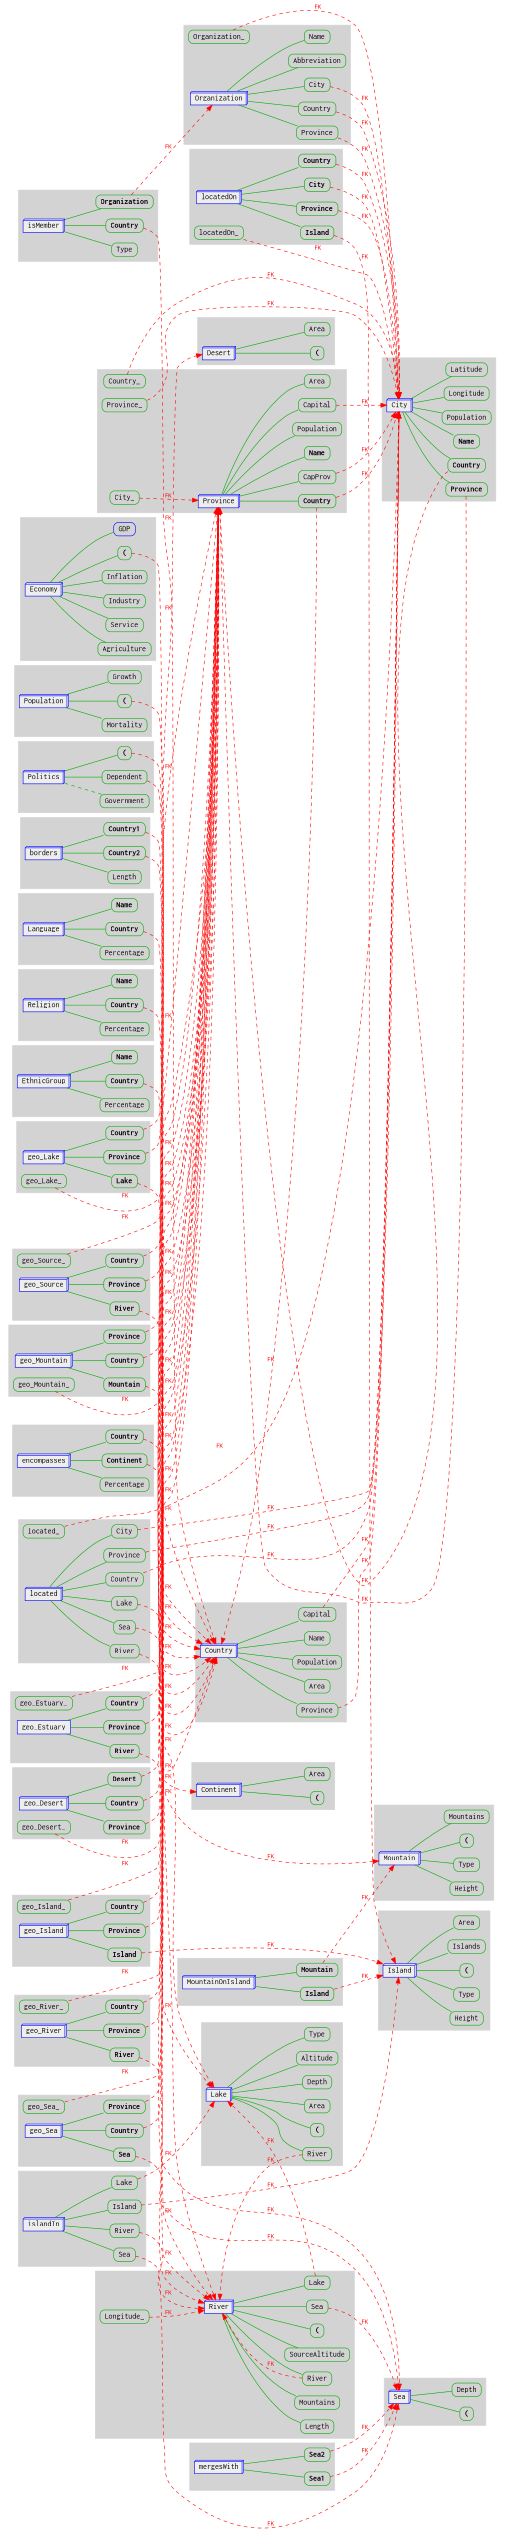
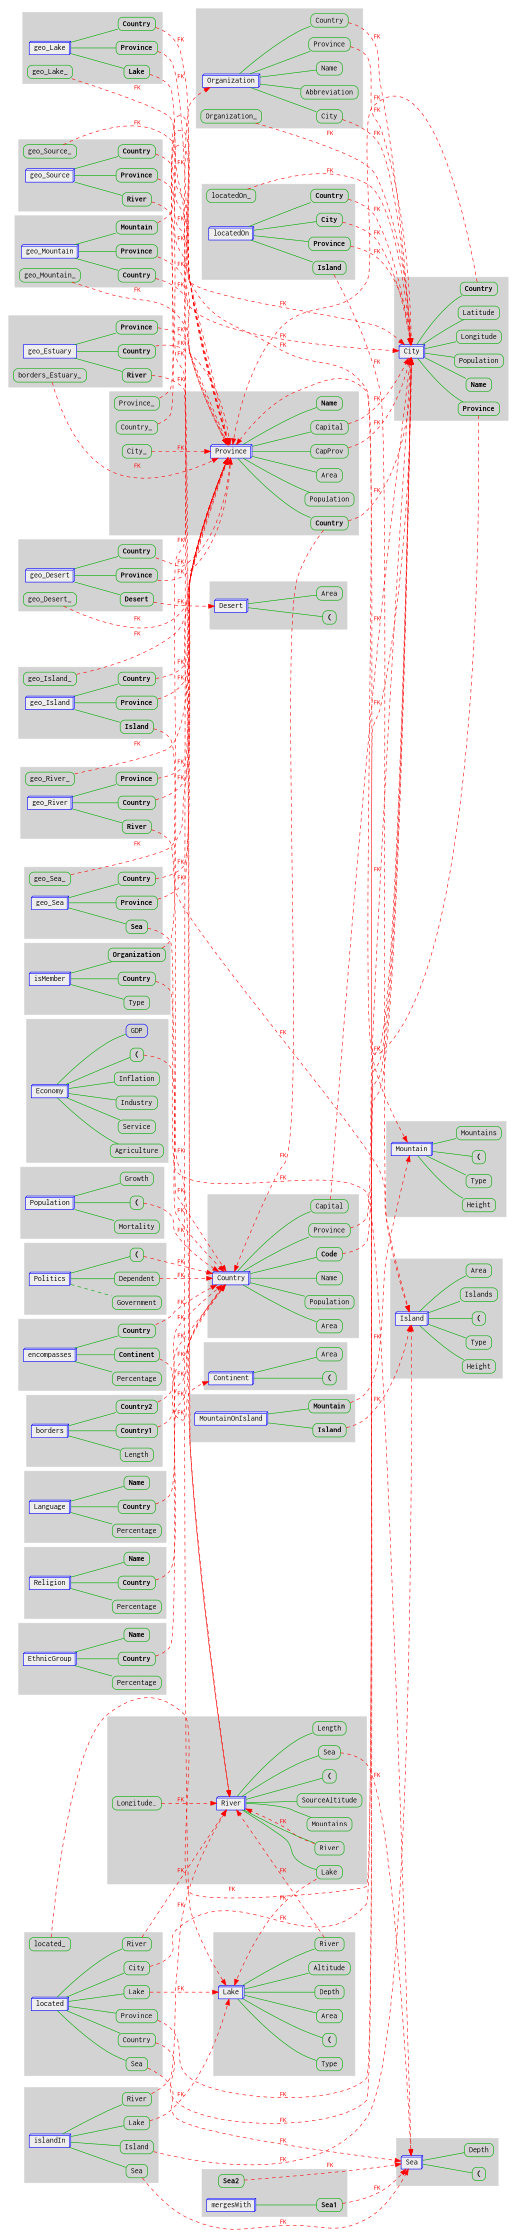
  digraph {
    rankdir=LR
    node [color="#00AA00" fillcolor="#EEEEEE" fontname=Courier shape=box style=rounded]
    edge [color="#00AA00" dir=none fontcolor=red fontname=Veranda fontsize=10]
    Country [color="#0000FF" height=0 shape=box3d style=filled width=0]
    n2 [height=0 label=Name width=0]
+   n3 [fontname="Courier-Bold" height=0 label=Code width=0]
    n4 [height=0 label=Capital width=0]
    n5 [height=0 label=Province width=0]
    n6 [height=0 label=Area width=0]
    n7 [height=0 label=Population width=0]
    City [color="#0000FF" height=0 shape=box3d style=filled width=0]
    n9 [fontname="Courier-Bold" height=0 label=Name width=0]
    n10 [fontname="Courier-Bold" height=0 label=Country width=0]
    n11 [fontname="Courier-Bold" height=0 label=Province width=0]
    n12 [height=0 label=Population width=0]
    n13 [height=0 label=Longitude width=0]
    n14 [height=0 label=Latitude width=0]
    Province [color="#0000FF" height=0 shape=box3d style=filled width=0]
    n16 [fontname="Courier-Bold" height=0 label=Name width=0]
    n17 [fontname="Courier-Bold" height=0 label=Country width=0]
    n18 [height=0 label=Population width=0]
    n19 [height=0 label=Area width=0]
    n20 [height=0 label=Capital width=0]
    n21 [height=0 label=CapProv width=0]
    Country_ [height=0 width=0]
    City_ [height=0 width=0]
    Province_ [height=0 width=0]
    Economy [color="#0000FF" height=0 shape=box3d style=filled width=0]
    n26 [fontname="Courier-Bold" height=0 label="(" width=0]
    n27 [color="#0000FF" height=0 label=GDP width=0]
    n28 [height=0 label=Agriculture width=0]
    n29 [height=0 label=Service width=0]
    n30 [height=0 label=Industry width=0]
    n31 [height=0 label=Inflation width=0]
    Population [color="#0000FF" height=0 shape=box3d style=filled width=0]
    n33 [fontname="Courier-Bold" height=0 label="(" width=0]
    n34 [height=0 label=Growth width=0]
    n35 [height=0 label=Mortality width=0]
    Politics [color="#0000FF" height=0 shape=box3d style=filled width=0]
    n37 [fontname="Courier-Bold" height=0 label="(" width=0]
    n38 [height=0 label=Dependent width=0]
    n39 [height=0 label=Government width=0]
    borders [color="#0000FF" height=0 shape=box3d style=filled width=0]
    n41 [fontname="Courier-Bold" height=0 label=Country1 width=0]
    n42 [fontname="Courier-Bold" height=0 label=Country2 width=0]
    n43 [height=0 label=Length width=0]
    Language [color="#0000FF" height=0 shape=box3d style=filled width=0]
    n45 [fontname="Courier-Bold" height=0 label=Country width=0]
    n46 [fontname="Courier-Bold" height=0 label=Name width=0]
    n47 [height=0 label=Percentage width=0]
    Religion [color="#0000FF" height=0 shape=box3d style=filled width=0]
    n49 [fontname="Courier-Bold" height=0 label=Country width=0]
    n50 [fontname="Courier-Bold" height=0 label=Name width=0]
    n51 [height=0 label=Percentage width=0]
    EthnicGroup [color="#0000FF" height=0 shape=box3d style=filled width=0]
    n53 [fontname="Courier-Bold" height=0 label=Country width=0]
    n54 [fontname="Courier-Bold" height=0 label=Name width=0]
    n55 [height=0 label=Percentage width=0]
    Continent [color="#0000FF" height=0 shape=box3d style=filled width=0]
    n57 [fontname="Courier-Bold" height=0 label="(" width=0]
    n58 [height=0 label=Area width=0]
    encompasses [color="#0000FF" height=0 shape=box3d style=filled width=0]
    n60 [fontname="Courier-Bold" height=0 label=Country width=0]
    n61 [fontname="Courier-Bold" height=0 label=Continent width=0]
    n62 [height=0 label=Percentage width=0]
    Organization [color="#0000FF" height=0 shape=box3d style=filled width=0]
    n64 [height=0 label=Abbreviation width=0]
    n65 [height=0 label=Name width=0]
    n66 [height=0 label=City width=0]
    n67 [height=0 label=Country width=0]
    n68 [height=0 label=Province width=0]
    Organization_ [height=0 width=0]
    isMember [color="#0000FF" height=0 shape=box3d style=filled width=0]
    n71 [fontname="Courier-Bold" height=0 label=Country width=0]
    n72 [fontname="Courier-Bold" height=0 label=Organization width=0]
    n73 [height=0 label=Type width=0]
    Mountain [color="#0000FF" height=0 shape=box3d style=filled width=0]
    n75 [fontname="Courier-Bold" height=0 label="(" width=0]
    n76 [height=0 label=Mountains width=0]
    n77 [height=0 label=Height width=0]
    n78 [height=0 label=Type width=0]
    Desert [color="#0000FF" height=0 shape=box3d style=filled width=0]
    n80 [fontname="Courier-Bold" height=0 label="(" width=0]
    n81 [height=0 label=Area width=0]
    Island [color="#0000FF" height=0 shape=box3d style=filled width=0]
    n83 [fontname="Courier-Bold" height=0 label="(" width=0]
    n84 [height=0 label=Islands width=0]
    n85 [height=0 label=Area width=0]
    n86 [height=0 label=Height width=0]
    n87 [height=0 label=Type width=0]
    Lake [color="#0000FF" height=0 shape=box3d style=filled width=0]
    n89 [fontname="Courier-Bold" height=0 label="(" width=0]
    n90 [height=0 label=Area width=0]
    n91 [height=0 label=Depth width=0]
    n92 [height=0 label=Altitude width=0]
    n93 [height=0 label=Type width=0]
    n94 [height=0 label=River width=0]
    Sea [color="#0000FF" height=0 shape=box3d style=filled width=0]
    n96 [fontname="Courier-Bold" height=0 label="(" width=0]
    n97 [height=0 label=Depth width=0]
    River [color="#0000FF" height=0 shape=box3d style=filled width=0]
    n99 [fontname="Courier-Bold" height=0 label="(" width=0]
    n100 [height=0 label=River width=0]
    n101 [height=0 label=Lake width=0]
    n102 [height=0 label=Sea width=0]
    n103 [height=0 label=Length width=0]
    n104 [height=0 label=Mountains width=0]
    n105 [height=0 label=SourceAltitude width=0]
    n106 [height=0 label=Longitude_ width=0]
    geo_Mountain [color="#0000FF" height=0 shape=box3d style=filled width=0]
    n108 [fontname="Courier-Bold" height=0 label=Mountain width=0]
    n109 [fontname="Courier-Bold" height=0 label=Country width=0]
    n110 [fontname="Courier-Bold" height=0 label=Province width=0]
    geo_Mountain_ [height=0 width=0]
    geo_Desert [color="#0000FF" height=0 shape=box3d style=filled width=0]
    n113 [fontname="Courier-Bold" height=0 label=Desert width=0]
    n114 [fontname="Courier-Bold" height=0 label=Country width=0]
    n115 [fontname="Courier-Bold" height=0 label=Province width=0]
    geo_Desert_ [height=0 width=0]
    geo_Island [color="#0000FF" height=0 shape=box3d style=filled width=0]
    n118 [fontname="Courier-Bold" height=0 label=Island width=0]
    n119 [fontname="Courier-Bold" height=0 label=Country width=0]
    n120 [fontname="Courier-Bold" height=0 label=Province width=0]
    geo_Island_ [height=0 width=0]
    geo_River [color="#0000FF" height=0 shape=box3d style=filled width=0]
    n123 [fontname="Courier-Bold" height=0 label=River width=0]
    n124 [fontname="Courier-Bold" height=0 label=Country width=0]
    n125 [fontname="Courier-Bold" height=0 label=Province width=0]
    geo_River_ [height=0 width=0]
    geo_Sea [color="#0000FF" height=0 shape=box3d style=filled width=0]
    n128 [fontname="Courier-Bold" height=0 label=Sea width=0]
    n129 [fontname="Courier-Bold" height=0 label=Country width=0]
    n130 [fontname="Courier-Bold" height=0 label=Province width=0]
    geo_Sea_ [height=0 width=0]
    geo_Lake [color="#0000FF" height=0 shape=box3d style=filled width=0]
    n133 [fontname="Courier-Bold" height=0 label=Lake width=0]
    n134 [fontname="Courier-Bold" height=0 label=Country width=0]
    n135 [fontname="Courier-Bold" height=0 label=Province width=0]
    geo_Lake_ [height=0 width=0]
    geo_Source [color="#0000FF" height=0 shape=box3d style=filled width=0]
    n138 [fontname="Courier-Bold" height=0 label=River width=0]
    n139 [fontname="Courier-Bold" height=0 label=Country width=0]
    n140 [fontname="Courier-Bold" height=0 label=Province width=0]
    geo_Source_ [height=0 width=0]
    geo_Estuary [color="#0000FF" height=0 style=filled width=0]
    n143 [fontname="Courier-Bold" height=0 label=River width=0]
    n144 [fontname="Courier-Bold" height=0 label=Country width=0]
    n145 [fontname="Courier-Bold" height=0 label=Province width=0]
-   geo_Estuary_ [height=0 width=0]
+   geo_Estuary_ [height=0 width=0 label=borders_Estuary_]
    mergesWith [color="#0000FF" height=0 shape=box3d style=filled width=0]
    n148 [fontname="Courier-Bold" height=0 label=Sea1 width=0]
    n149 [fontname="Courier-Bold" height=0 label=Sea2 width=0]
    located [color="#0000FF" height=0 shape=box3d style=filled width=0]
    n151 [height=0 label=City width=0]
    n152 [height=0 label=Province width=0]
    n153 [height=0 label=Country width=0]
    n154 [height=0 label=River width=0]
    n155 [height=0 label=Lake width=0]
    n156 [height=0 label=Sea width=0]
    located_ [height=0 width=0]
    locatedOn [color="#0000FF" height=0 shape=box3d style=filled width=0]
    n159 [fontname="Courier-Bold" height=0 label=City width=0]
    n160 [fontname="Courier-Bold" height=0 label=Province width=0]
    n161 [fontname="Courier-Bold" height=0 label=Country width=0]
    n162 [fontname="Courier-Bold" height=0 label=Island width=0]
    locatedOn_ [height=0 width=0]
    islandIn [color="#0000FF" height=0 shape=box3d style=filled width=0]
    n165 [height=0 label=Island width=0]
    n166 [height=0 label=Sea width=0]
    n167 [height=0 label=Lake width=0]
    n168 [height=0 label=River width=0]
    MountainOnIsland [color="#0000FF" height=0 shape=box3d style=filled width=0]
    n170 [fontname="Courier-Bold" height=0 label=Mountain width=0]
    n171 [fontname="Courier-Bold" height=0 label=Island width=0]
    subgraph cluster_1 {
      color=lightgrey
      style=filled
      Country
      n2
+     n3
      n4
      n5
      n6
      n7
    }
    subgraph cluster_2 {
      color=lightgrey
      style=filled
      City
      n9
      n10
      n11
      n12
      n13
      n14
    }
    subgraph cluster_3 {
      color=lightgrey
      style=filled
      Province
      n16
      n17
      n18
      n19
      n20
      n21
      Country_
      City_
      Province_
    }
    subgraph cluster_4 {
      color=lightgrey
      style=filled
      Economy
      n26
      n27
      n28
      n29
      n30
      n31
    }
    subgraph cluster_5 {
      color=lightgrey
      style=filled
      Population
      n33
      n34
      n35
    }
    subgraph cluster_6 {
      color=lightgrey
      style=filled
      Politics
      n37
      n38
      n39
    }
    subgraph cluster_7 {
      color=lightgrey
      style=filled
      borders
      n41
      n42
      n43
    }
    subgraph cluster_8 {
      color=lightgrey
      style=filled
      Language
      n45
      n46
      n47
    }
    subgraph cluster_9 {
      color=lightgrey
      style=filled
      Religion
      n49
      n50
      n51
    }
    subgraph cluster_10 {
      color=lightgrey
      style=filled
      EthnicGroup
      n53
      n54
      n55
    }
    subgraph cluster_11 {
      color=lightgrey
      style=filled
      Continent
      n57
      n58
    }
    subgraph cluster_12 {
      color=lightgrey
      style=filled
      encompasses
      n60
      n61
      n62
    }
    subgraph cluster_13 {
      color=lightgrey
      style=filled
      Organization
      n64
      n65
      n66
      n67
      n68
      Organization_
    }
    subgraph cluster_14 {
      color=lightgrey
      style=filled
      isMember
      n71
      n72
      n73
    }
    subgraph cluster_15 {
      color=lightgrey
      style=filled
      Mountain
      n75
      n76
      n77
      n78
    }
    subgraph cluster_16 {
      color=lightgrey
      style=filled
      Desert
      n80
      n81
    }
    subgraph cluster_17 {
      color=lightgrey
      style=filled
      Island
      n83
      n84
      n85
      n86
      n87
    }
    subgraph cluster_18 {
      color=lightgrey
      style=filled
      Lake
      n89
      n90
      n91
      n92
      n93
      n94
    }
    subgraph cluster_19 {
      color=lightgrey
      style=filled
      Sea
      n96
      n97
    }
    subgraph cluster_20 {
      color=lightgrey
      style=filled
      River
      n99
      n100
      n101
      n102
      n103
      n104
      n105
      n106
    }
    subgraph cluster_21 {
      color=lightgrey
      style=filled
      geo_Mountain
      n108
      n109
      n110
      geo_Mountain_
    }
    subgraph cluster_22 {
      color=lightgrey
      style=filled
      geo_Desert
      n113
      n114
      n115
      geo_Desert_
    }
    subgraph cluster_23 {
      color=lightgrey
      style=filled
      geo_Island
      n118
      n119
      n120
      geo_Island_
    }
    subgraph cluster_24 {
      color=lightgrey
      style=filled
      geo_River
      n123
      n124
      n125
      geo_River_
    }
    subgraph cluster_25 {
      color=lightgrey
      style=filled
      geo_Sea
      n128
      n129
      n130
      geo_Sea_
    }
    subgraph cluster_26 {
      color=lightgrey
      style=filled
      geo_Lake
      n133
      n134
      n135
      geo_Lake_
    }
    subgraph cluster_27 {
      color=lightgrey
      style=filled
      geo_Source
      n138
      n139
      n140
      geo_Source_
    }
    subgraph cluster_28 {
      color=lightgrey
      style=filled
      geo_Estuary
      n143
      n144
      n145
      geo_Estuary_
    }
    subgraph cluster_29 {
      color=lightgrey
      style=filled
      mergesWith
      n148
      n149
    }
    subgraph cluster_30 {
      color=lightgrey
      style=filled
      located
      n151
      n152
      n153
      n154
      n155
      n156
      located_
    }
    subgraph cluster_31 {
      color=lightgrey
      style=filled
      locatedOn
      n159
      n160
      n161
      n162
      locatedOn_
    }
    subgraph cluster_32 {
      color=lightgrey
      style=filled
      islandIn
      n165
      n166
      n167
      n168
    }
    subgraph cluster_33 {
      color=lightgrey
      style=filled
      MountainOnIsland
      n170
      n171
    }
    Country -> n2 [fontcolor="" fontname="" fontsize=""]
+   Country -> n3 [fontcolor="" fontname="" fontsize=""]
    Country -> n4 [fontcolor="" fontname="" fontsize=""]
    Country -> n5 [fontcolor="" fontname="" fontsize=""]
    Country -> n6 [fontcolor="" fontname="" fontsize=""]
    Country -> n7 [fontcolor="" fontname="" fontsize=""]
+   n3 -> City [color=red dir=forward label=" FK" style=dashed]
    n4 -> City [color=red dir=forward label=" FK" style=dashed]
    n5 -> City [color=red dir=forward label=" FK" style=dashed]
    City -> n9 [fontcolor="" fontname="" fontsize=""]
    City -> n10 [fontcolor="" fontname="" fontsize=""]
    City -> n11 [fontcolor="" fontname="" fontsize=""]
    City -> n12 [fontcolor="" fontname="" fontsize=""]
    City -> n13 [fontcolor="" fontname="" fontsize=""]
    City -> n14 [fontcolor="" fontname="" fontsize=""]
    n10 -> Province [color=red dir=forward label=" FK" style=dashed]
    n11 -> Province [color=red dir=forward label=" FK" style=dashed]
    Province -> n16
    Province -> n17
    Province -> n18
    Province -> n19
    Province -> n20
    Province -> n21
    n17 -> Country [color=red dir=forward label=" FK" style=dashed]
    n17 -> City [color=red dir=forward label=" FK" style=dashed]
    n20 -> City [color=red dir=forward label=" FK" style=dashed]
    n21 -> City [color=red dir=forward label=" FK" style=dashed]
    Country_ -> City [color=red dir=forward label=" FK" style=dashed]
    City_ -> Province [color=red dir=forward label=" FK" style=dashed]
    Province_ -> City [color=red dir=forward label=" FK" style=dashed]
    Economy -> n26
    Economy -> n27
    Economy -> n28
    Economy -> n29
    Economy -> n30
    Economy -> n31
    n26 -> Country [color=red dir=forward label=" FK" style=dashed]
    Population -> n33
    Population -> n34
    Population -> n35
    n33 -> Country [color=red dir=forward label=" FK" style=dashed]
    Politics -> n37
    Politics -> n38
    Politics -> n39 [style=dashed]
    n37 -> Country [color=red dir=forward label=" FK" style=dashed]
    n38 -> Country [color=red dir=forward label=" FK" style=dashed]
    borders -> n41
    borders -> n42
    borders -> n43
    n41 -> Country [color=red dir=forward label=" FK" style=dashed]
    n42 -> Country [color=red dir=forward label=" FK" style=dashed]
    Language -> n45
    Language -> n46
    Language -> n47
    n45 -> Country [color=red dir=forward label=" FK" style=dashed]
    Religion -> n49
    Religion -> n50
    Religion -> n51
    n49 -> Country [color=red dir=forward label=" FK" style=dashed]
    EthnicGroup -> n53
    EthnicGroup -> n54
    EthnicGroup -> n55
    n53 -> Country [color=red dir=forward label=" FK" style=dashed]
    Continent -> n57 [fontcolor="" fontname="" fontsize=""]
    Continent -> n58 [fontcolor="" fontname="" fontsize=""]
    encompasses -> n60
    encompasses -> n61
    encompasses -> n62
    n60 -> Country [color=red dir=forward label=" FK" style=dashed]
    n61 -> Continent [color=red dir=forward label=" FK" style=dashed]
    Organization -> n64
    Organization -> n65
    Organization -> n66
    Organization -> n67
    Organization -> n68
    n66 -> City [color=red dir=forward label=" FK" style=dashed]
    n67 -> City [color=red dir=forward label=" FK" style=dashed]
    n68 -> City [color=red dir=forward label=" FK" style=dashed]
    Organization_ -> City [color=red dir=forward label=" FK" style=dashed]
    isMember -> n71
    isMember -> n72
    isMember -> n73
    n71 -> Country [color=red dir=forward label=" FK" style=dashed]
    n72 -> Organization [color=red dir=forward label=" FK" style=dashed]
    Mountain -> n75 [fontcolor="" fontname="" fontsize=""]
    Mountain -> n76 [fontcolor="" fontname="" fontsize=""]
    Mountain -> n77 [fontcolor="" fontname="" fontsize=""]
    Mountain -> n78 [fontcolor="" fontname="" fontsize=""]
    Desert -> n80 [fontcolor="" fontname="" fontsize=""]
    Desert -> n81 [fontcolor="" fontname="" fontsize=""]
    Island -> n83 [fontcolor="" fontname="" fontsize=""]
    Island -> n84 [fontcolor="" fontname="" fontsize=""]
    Island -> n85 [fontcolor="" fontname="" fontsize=""]
    Island -> n86 [fontcolor="" fontname="" fontsize=""]
    Island -> n87 [fontcolor="" fontname="" fontsize=""]
    Lake -> n89 [fontcolor="" fontname="" fontsize=""]
    Lake -> n90 [fontcolor="" fontname="" fontsize=""]
    Lake -> n91 [fontcolor="" fontname="" fontsize=""]
    Lake -> n92 [fontcolor="" fontname="" fontsize=""]
    Lake -> n93 [fontcolor="" fontname="" fontsize=""]
    Lake -> n94 [fontcolor="" fontname="" fontsize=""]
    n94 -> River [color=red dir=forward label=" FK" style=dashed]
    Sea -> n96 [fontcolor="" fontname="" fontsize=""]
    Sea -> n97 [fontcolor="" fontname="" fontsize=""]
    River -> n99
    River -> n100
    River -> n101
    River -> n102
    River -> n103
    River -> n104
    River -> n105
    n100 -> River [color=red dir=forward label=" FK" style=dashed]
    n101 -> Lake [color=red dir=forward label=" FK" style=dashed]
    n102 -> Sea [color=red dir=forward label=" FK" style=dashed]
    n106 -> River [color=red dir=forward label=" FK" style=dashed]
    geo_Mountain -> n108
    geo_Mountain -> n109
    geo_Mountain -> n110
    n108 -> Mountain [color=red dir=forward label=" FK" style=dashed]
    n109 -> Province [color=red dir=forward label=" FK" style=dashed]
    n110 -> Province [color=red dir=forward label=" FK" style=dashed]
    geo_Mountain_ -> Province [color=red dir=forward label=" FK" style=dashed]
    geo_Desert -> n113
    geo_Desert -> n114
    geo_Desert -> n115
    n113 -> Desert [color=red dir=forward label=" FK" style=dashed]
    n114 -> Province [color=red dir=forward label=" FK" style=dashed]
    n115 -> Province [color=red dir=forward label=" FK" style=dashed]
    geo_Desert_ -> Province [color=red dir=forward label=" FK" style=dashed]
    geo_Island -> n118
    geo_Island -> n119
    geo_Island -> n120
    n118 -> Island [color=red dir=forward label=" FK" style=dashed]
    n119 -> Province [color=red dir=forward label=" FK" style=dashed]
    n120 -> Province [color=red dir=forward label=" FK" style=dashed]
    geo_Island_ -> Province [color=red dir=forward label=" FK" style=dashed]
    geo_River -> n123
    geo_River -> n124
    geo_River -> n125
    n123 -> River [color=red dir=forward label=" FK" style=dashed]
    n124 -> Province [color=red dir=forward label=" FK" style=dashed]
    n125 -> Province [color=red dir=forward label=" FK" style=dashed]
    geo_River_ -> Province [color=red dir=forward label=" FK" style=dashed]
    geo_Sea -> n128
    geo_Sea -> n129
    geo_Sea -> n130
    n128 -> Sea [color=red dir=forward label=" FK" style=dashed]
    n129 -> Province [color=red dir=forward label=" FK" style=dashed]
    n130 -> Province [color=red dir=forward label=" FK" style=dashed]
    geo_Sea_ -> Province [color=red dir=forward label=" FK" style=dashed]
    geo_Lake -> n133
    geo_Lake -> n134
    geo_Lake -> n135
    n133 -> Lake [color=red dir=forward label=" FK" style=dashed]
    n134 -> Province [color=red dir=forward label=" FK" style=dashed]
    n135 -> Province [color=red dir=forward label=" FK" style=dashed]
    geo_Lake_ -> Province [color=red dir=forward label=" FK" style=dashed]
    geo_Source -> n138
    geo_Source -> n139
    geo_Source -> n140
    n138 -> River [color=red dir=forward label=" FK" style=dashed]
    n139 -> Province [color=red dir=forward label=" FK" style=dashed]
    n140 -> Province [color=red dir=forward label=" FK" style=dashed]
    geo_Source_ -> Province [color=red dir=forward label=" FK" style=dashed]
    geo_Estuary -> n143
    geo_Estuary -> n144
    geo_Estuary -> n145
    n143 -> River [color=red dir=forward label=" FK" style=dashed]
    n144 -> Province [color=red dir=forward label=" FK" style=dashed]
    n145 -> Province [color=red dir=forward label=" FK" style=dashed]
    geo_Estuary_ -> Province [color=red dir=forward label=" FK" style=dashed]
    mergesWith -> n148
-   mergesWith -> n149
    n148 -> Sea [color=red dir=forward label=" FK" style=dashed]
    n149 -> Sea [color=red dir=forward label=" FK" style=dashed]
    located -> n151
    located -> n152
    located -> n153
    located -> n154
    located -> n155
    located -> n156
    n151 -> City [color=red dir=forward label=" FK" style=dashed]
    n152 -> City [color=red dir=forward label=" FK" style=dashed]
    n153 -> City [color=red dir=forward label=" FK" style=dashed]
    n154 -> River [color=red dir=forward label=" FK" style=dashed]
    n155 -> Lake [color=red dir=forward label=" FK" style=dashed]
    n156 -> Sea [color=red dir=forward label=" FK" style=dashed]
    located_ -> City [color=red dir=forward label=" FK" style=dashed]
    locatedOn -> n159
    locatedOn -> n160
    locatedOn -> n161
    locatedOn -> n162
    n159 -> City [color=red dir=forward label=" FK" style=dashed]
    n160 -> City [color=red dir=forward label=" FK" style=dashed]
    n161 -> City [color=red dir=forward label=" FK" style=dashed]
    n162 -> Island [color=red dir=forward label=" FK" style=dashed]
    locatedOn_ -> City [color=red dir=forward label=" FK" style=dashed]
    islandIn -> n165
    islandIn -> n166
    islandIn -> n167
    islandIn -> n168
    n165 -> Island [color=red dir=forward label=" FK" style=dashed]
    n166 -> Sea [color=red dir=forward label=" FK" style=dashed]
    n167 -> Lake [color=red dir=forward label=" FK" style=dashed]
    n168 -> River [color=red dir=forward label=" FK" style=dashed]
    MountainOnIsland -> n170
    MountainOnIsland -> n171
    n170 -> Mountain [color=red dir=forward label=" FK" style=dashed]
    n171 -> Island [color=red dir=forward label=" FK" style=dashed]
  }
